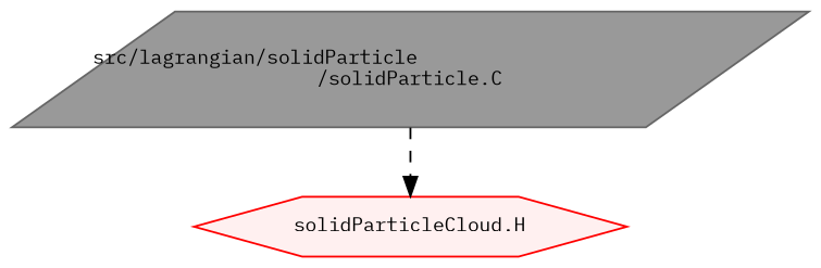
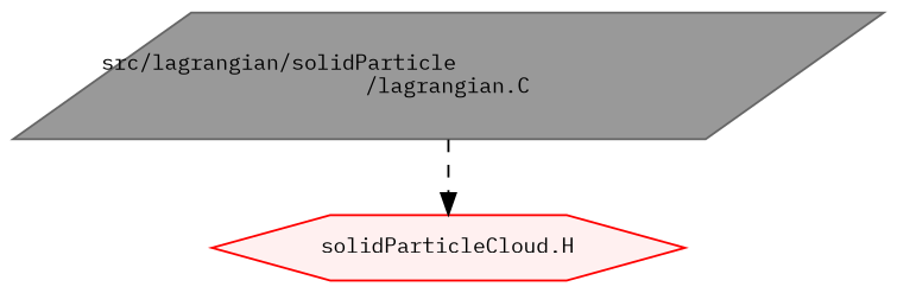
  digraph {
    fontname="IBM Plex Mono"
    node [fontname="IBM Plex Mono" fontsize=10 style=filled]
-   n1 [color=gray40 fillcolor=grey60 fontcolor=black height=0.2 label="src/lagrangian/solidParticle\l/solidParticle.C" shape=parallelogram width=0.4]
+   n1 [color=gray40 fillcolor=grey60 fontcolor=black height=0.2 label="src/lagrangian/solidParticle\l/lagrangian.C" shape=parallelogram width=0.4]
    n2 [color=red fillcolor="#FFF0F0" height=0.2 label="solidParticleCloud.H" shape=hexagon width=0.4]
    n1 -> n2 [color=black fontname="IBM Plex Mono" fontsize=10 labelfontname=Helvetica labelfontsize=10 style=dashed]
  }
